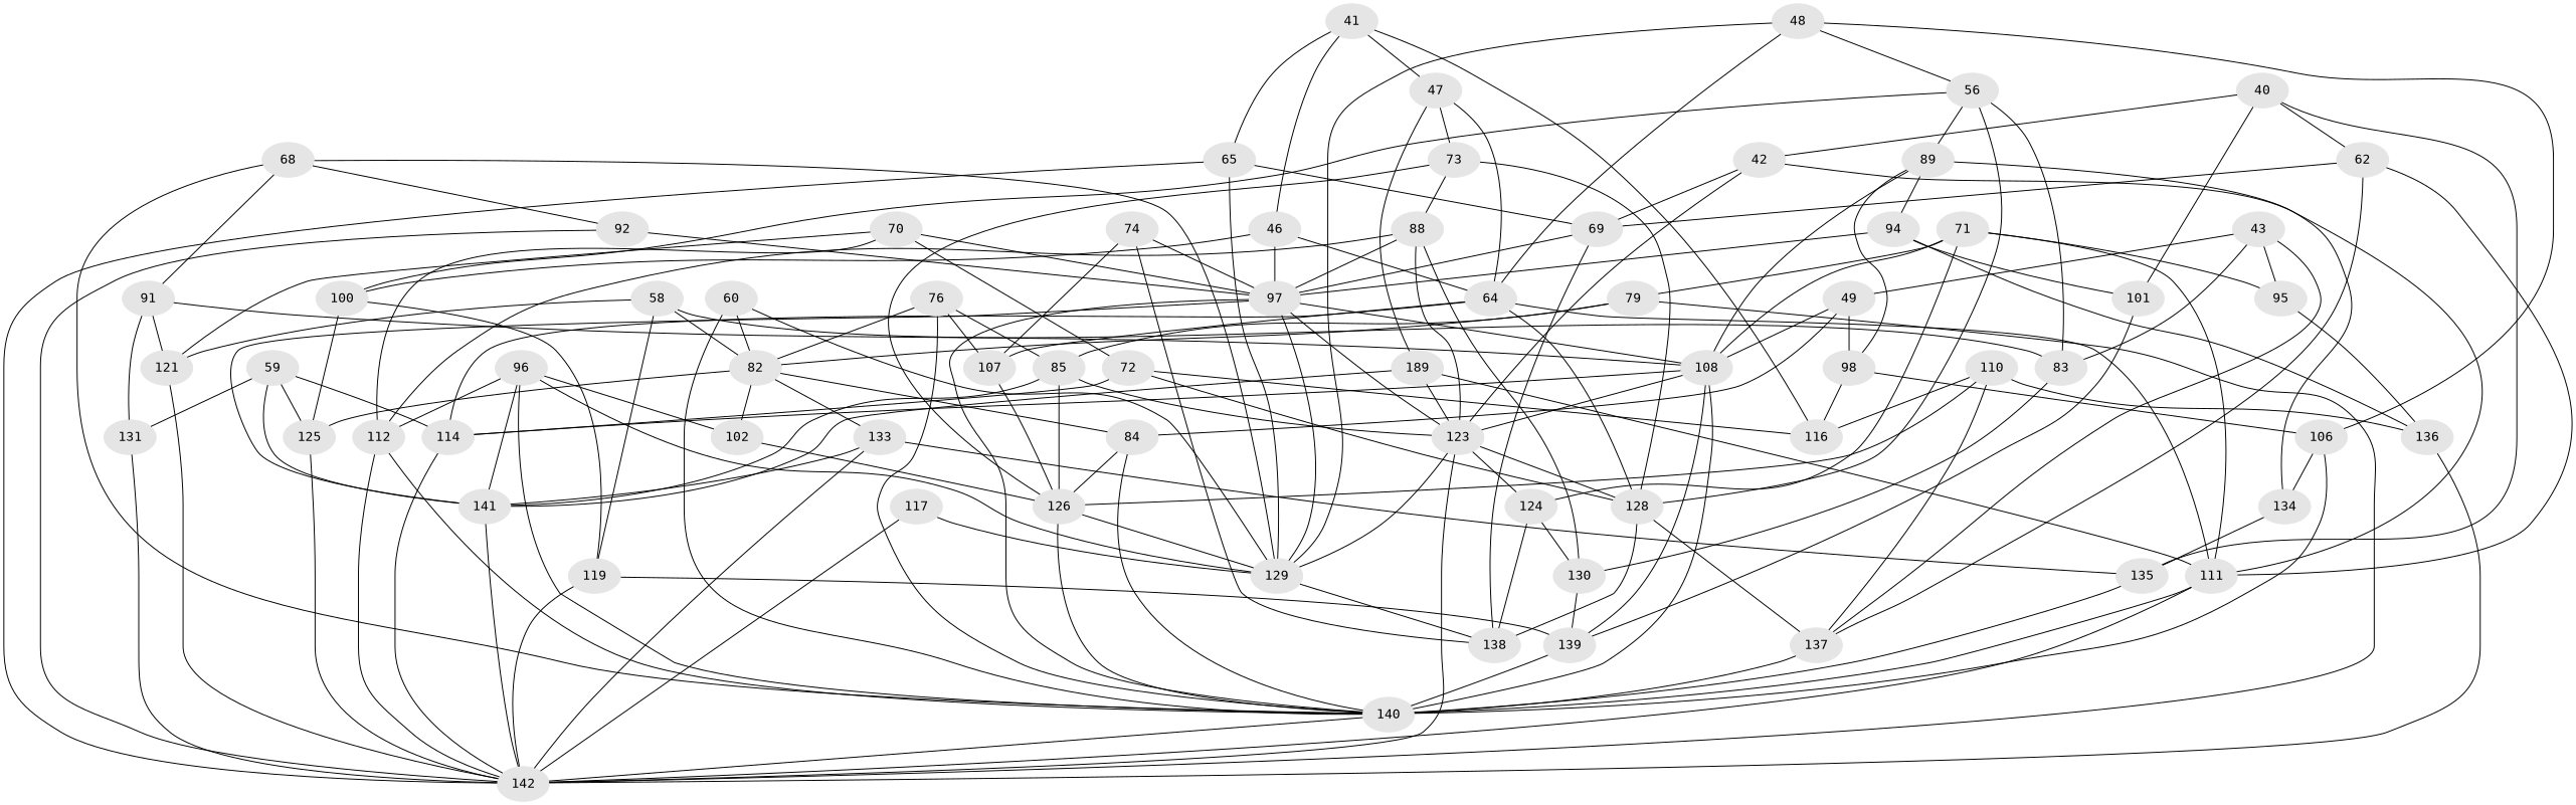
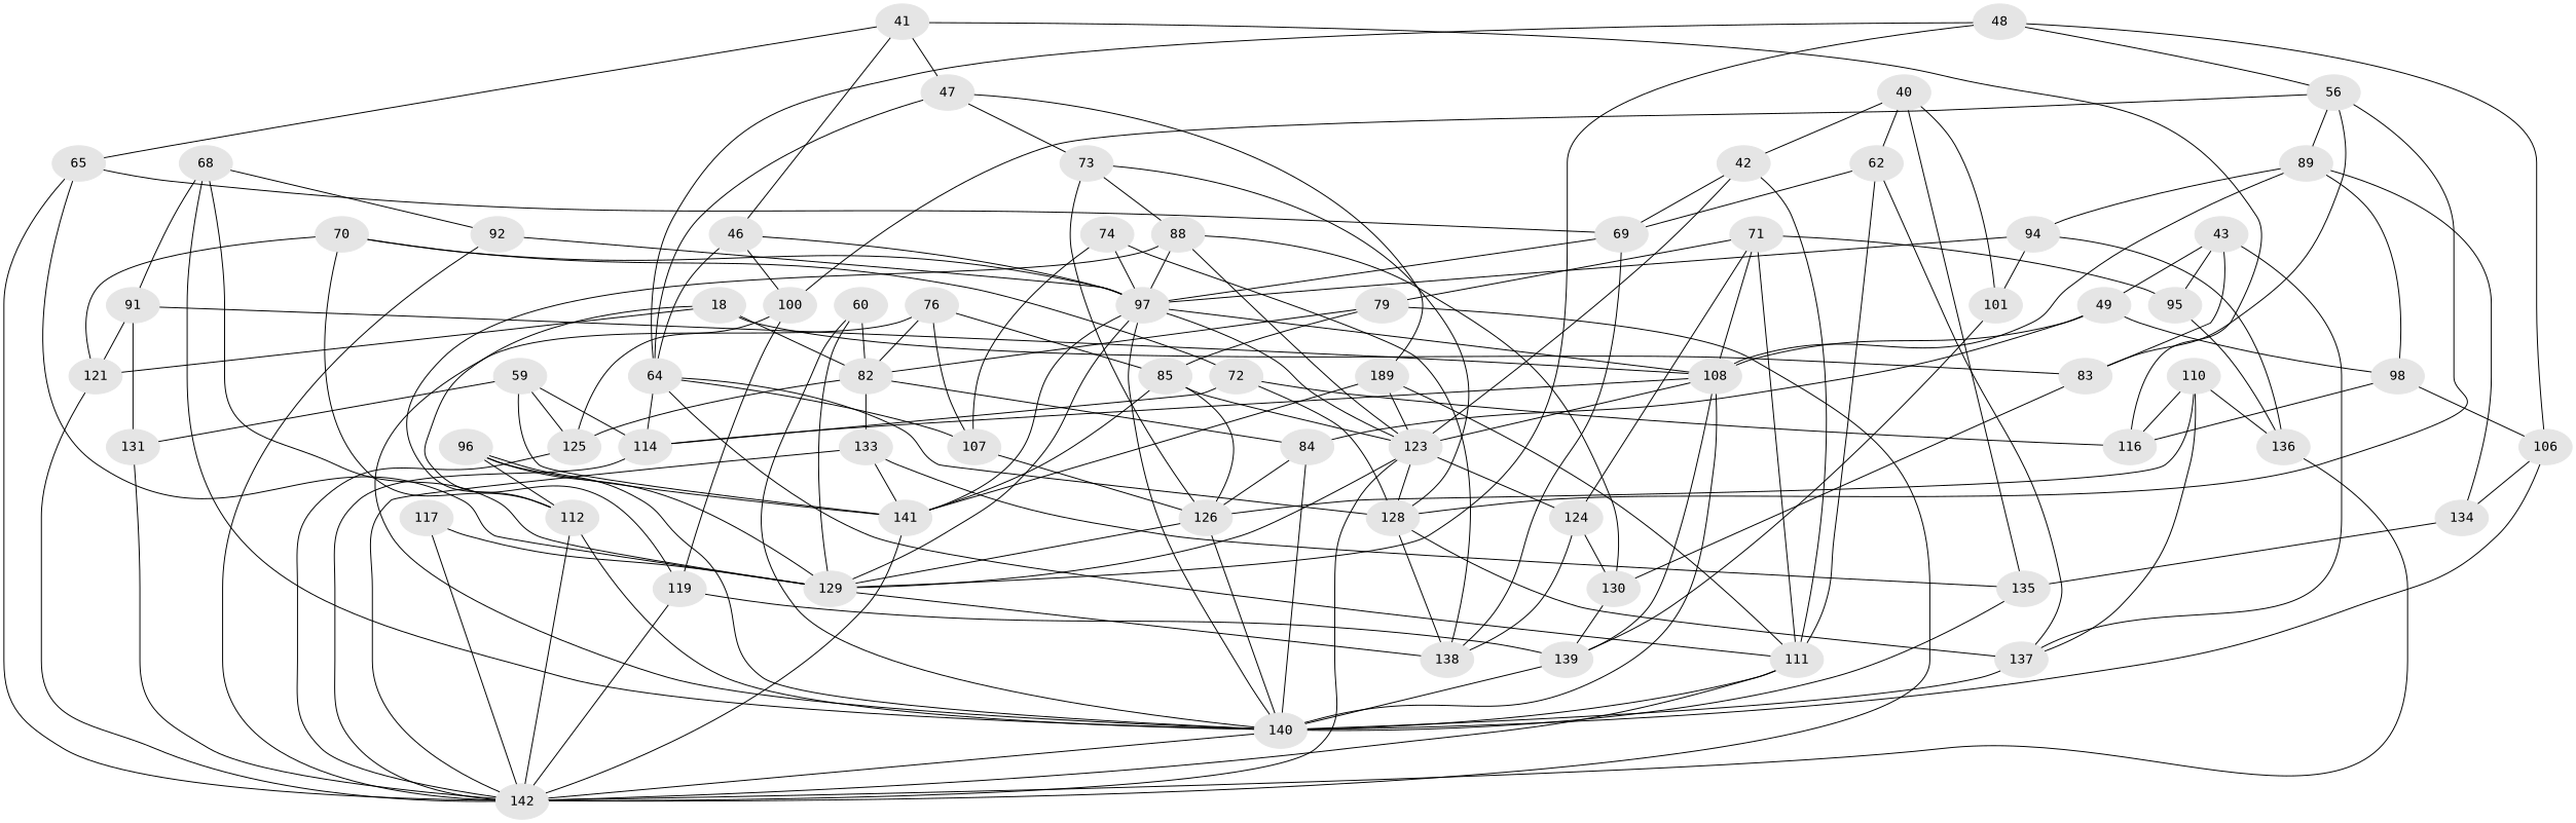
  graph {
    fontname="DejaVu Sans Mono"
    node [color=gray90 fontname="DejaVu Sans Mono" style=filled]
    edge [fontname="DejaVu Sans Mono"]
    40
    42
    62
    101
    135
    69 [super="+52"]
    111 [super="+61+50"]
    123 [super="+34+44+118+104"]
    137 [super="+132+115"]
    139 [super="+93"]
    140 [super="+5+90+120+99"]
    41
    46
    47
    65
    116
    64 [super="+2+26"]
    97 [super="+29+75+66"]
    100
    73
    n21 [label=189]
    129 [super="+12+28+32"]
    142 [super="+77+81"]
    138 [super="+27+63"]
    128 [super="+8+122"]
    124
    43
    49
    83
    95
    84
    98
    108 [super="+105"]
    130
    136
    114 [super="+103"]
    107 [super="+39"]
    141 [super="+127"]
    119
    125
    88 [super="+33"]
    126 [super="+21+38+78"]
    56 [super="+51"]
    89 [super="+86"]
    48
    106
    134
    94
    82 [super="+57"]
-   102
    133
-   58
+   58 [label=18]
    121
    59 [super="+35"]
    131
    60 [super="+25"]
    68
    91
    92
    70
    72
    112 [super="+18"]
    71 [super="+55"]
    79
    85 [super="+80"]
    74
    76
    96 [super="+19"]
    110
    117
    40 -- 42
    40 -- 62
    40 -- 101
    40 -- 135
    42 -- 69
    42 -- 111
    42 -- 123
    62 -- 69
    62 -- 111
    62 -- 137
    101 -- 139
    135 -- 140
    69 -- 97 [weight=2]
    69 -- 138
    111 -- 140 [weight=4]
    111 -- 142 [weight=2]
    123 -- 129 [weight=2]
    123 -- 142 [weight=2]
    123 -- 128
    123 -- 124
    137 -- 140 [weight=4]
    139 -- 140 [weight=2]
    140 -- 142
    41 -- 46
    41 -- 47
    41 -- 65
    41 -- 116
    46 -- 64
    46 -- 97
    46 -- 100
    47 -- 64
    47 -- 73
    47 -- n21
    65 -- 69
    65 -- 129
    65 -- 142
    64 -- 111
    64 -- 128
    64 -- 114 [weight=2]
    64 -- 107
    97 -- 123
    97 -- 140
    97 -- 129
    97 -- 108 [weight=3]
    97 -- 141 [weight=2]
    100 -- 119
    100 -- 125
    73 -- 128
    73 -- 88
    73 -- 126
    n21 -- 111
    n21 -- 123
    n21 -- 141
    129 -- 138 [weight=2]
    128 -- 137
    128 -- 138
    124 -- 138
    124 -- 130
    43 -- 137
    43 -- 49
    43 -- 83
    43 -- 95
    49 -- 84
    49 -- 98
    49 -- 108
    83 -- 130
    95 -- 136
    84 -- 140
    84 -- 126
    98 -- 116
    98 -- 106
    108 -- 123
    108 -- 139
    108 -- 140 [weight=2]
    108 -- 114
    130 -- 139
    136 -- 142
    114 -- 142
    107 -- 126
    141 -- 142 [weight=2]
    119 -- 139
    119 -- 142
    125 -- 142
    88 -- 123
    88 -- 97
    88 -- 130
    88 -- 112 [weight=2]
    126 -- 140
    126 -- 129 [weight=2]
    56 -- 100
    56 -- 128 [weight=2]
    56 -- 83
    56 -- 89
    89 -- 98
    89 -- 108
    89 -- 134 [weight=2]
    89 -- 94
    48 -- 64
    48 -- 129
    48 -- 56
    48 -- 106
    106 -- 140
    106 -- 134
    134 -- 135
    94 -- 101
    94 -- 97
    94 -- 136
    82 -- 84
    82 -- 125
-   82 -- 102
    82 -- 133
-   102 -- 126
    133 -- 135
    133 -- 142
    133 -- 141
    58 -- 83
    58 -- 119
    58 -- 82
    58 -- 121
    121 -- 142
    59 -- 114
    59 -- 141 [weight=2]
    59 -- 125
    59 -- 131 [weight=2]
    131 -- 142
    60 -- 140 [weight=2]
    60 -- 129
    60 -- 82
    68 -- 140
    68 -- 129
    68 -- 91
    68 -- 92
    91 -- 108
    91 -- 121
    91 -- 131
    92 -- 97 [weight=2]
    92 -- 142
    70 -- 97
    70 -- 121
    70 -- 72
    70 -- 112
    72 -- 116
    72 -- 128
    72 -- 114
    112 -- 140
    112 -- 142
    71 -- 111 [weight=2]
    71 -- 124
    71 -- 95
    71 -- 108
    71 -- 79
    79 -- 142
    79 -- 82
    79 -- 85
    85 -- 123
    85 -- 141
    85 -- 126 [weight=2]
    74 -- 97 [weight=2]
    74 -- 138
    74 -- 107
    76 -- 140
    76 -- 107
    76 -- 82
    76 -- 85
    96 -- 140
    96 -- 129
    96 -- 141
-   96 -- 102 [weight=2]
    96 -- 112
    110 -- 137
    110 -- 116
    110 -- 136
    110 -- 126
    117 -- 129 [weight=2]
    117 -- 142 [weight=2]
  }
